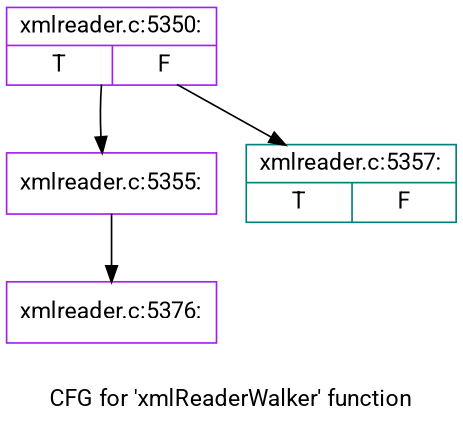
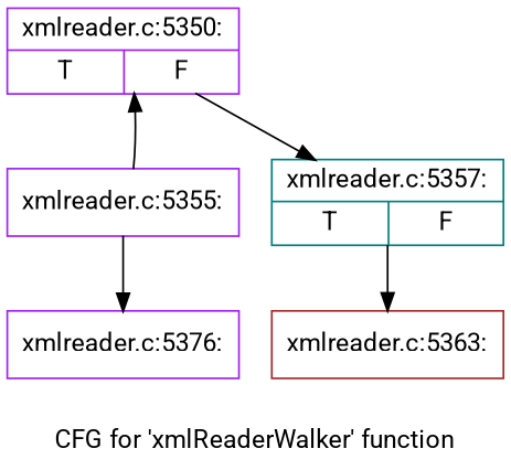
  digraph {
    fontname=Roboto
    label="CFG for 'xmlReaderWalker' function"
    node [color=purple fontname=Roboto shape=record]
    edge [fontname=Roboto]
    n1 [label="{xmlreader.c:5350:|{<s0>T|<s1>F}}"]
    n2 [label="{xmlreader.c:5355:}"]
    n3 [color=teal label="{xmlreader.c:5357:|{<s0>T|<s1>F}}"]
    n4 [label="{xmlreader.c:5376:}"]
-   n1 -> n2
+   n5 [color=brown label="{xmlreader.c:5363:}"]
+   n2 -> n1
    n1 -> n3
    n2 -> n4
+   n3 -> n5
  }
